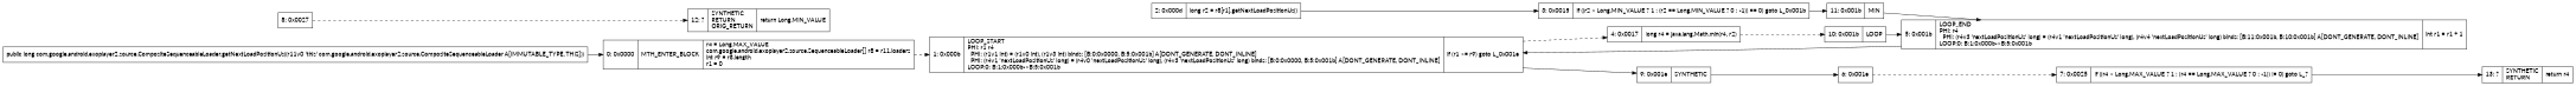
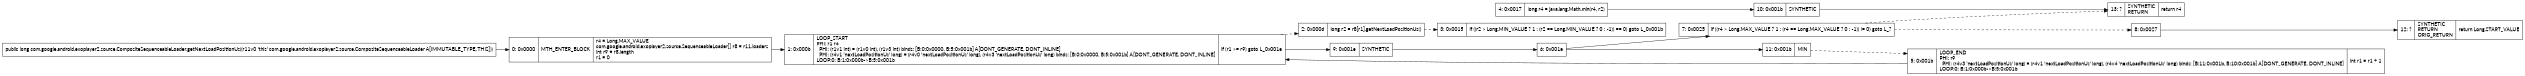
  digraph {
    fontname=Lato
    rankdir=LR
    node [fontname=Lato shape=record]
    edge [fontname=Lato]
    n1 [label="{0\:\ 0x0000|MTH_ENTER_BLOCK\l|r4 = Long.MAX_VALUE\lcom.google.android.exoplayer2.source.SequenceableLoader[] r8 = r11.loaders\lint r9 = r8.length\lr1 = 0\l}"]
    n2 [label="{1\:\ 0x000b|LOOP_START\lPHI: r1 r4 \l  PHI: (r1v1 int) = (r1v0 int), (r1v3 int) binds: [B:0:0x0000, B:5:0x001b] A[DONT_GENERATE, DONT_INLINE]\l  PHI: (r4v1 'nextLoadPositionUs' long) = (r4v0 'nextLoadPositionUs' long), (r4v3 'nextLoadPositionUs' long) binds: [B:0:0x0000, B:5:0x001b] A[DONT_GENERATE, DONT_INLINE]\lLOOP:0: B:1:0x000b\-\>B:5:0x001b\l|if (r1 \>= r9) goto L_0x001e\l}"]
    n3 [label="{2\:\ 0x000d|long r2 = r8[r1].getNextLoadPositionUs()\l}"]
    n4 [label="{9\:\ 0x001e|SYNTHETIC\l}"]
    n5 [label="{3\:\ 0x0015|if ((r2 \> Long.MIN_VALUE ? 1 : (r2 == Long.MIN_VALUE ? 0 : \-1)) == 0) goto L_0x001b\l}"]
    n6 [label="{6\:\ 0x001e}"]
    n7 [label="{11\:\ 0x001b|MIN\l}"]
    n8 [label="{4\:\ 0x0017|long r4 = java.lang.Math.min(r4, r2)\l}"]
-   n9 [label="{10\:\ 0x001b|LOOP\l}"]
-   n10 [label="{5\:\ 0x001b|LOOP_END\lPHI: r4 \l  PHI: (r4v3 'nextLoadPositionUs' long) = (r4v1 'nextLoadPositionUs' long), (r4v4 'nextLoadPositionUs' long) binds: [B:11:0x001b, B:10:0x001b] A[DONT_GENERATE, DONT_INLINE]\lLOOP:0: B:1:0x000b\-\>B:5:0x001b\l|int r1 = r1 + 1\l}"]
+   n9 [label="{10\:\ 0x001b|SYNTHETIC\l}"]
+   n10 [label="{5\:\ 0x001b|LOOP_END\lPHI: r9 \l  PHI: (r4v3 'nextLoadPositionUs' long) = (r4v1 'nextLoadPositionUs' long), (r4v4 'nextLoadPositionUs' long) binds: [B:11:0x001b, B:10:0x001b] A[DONT_GENERATE, DONT_INLINE]\lLOOP:0: B:1:0x000b\-\>B:5:0x001b\l|int r1 = r1 + 1\l}"]
    n11 [label="{7\:\ 0x0025|if ((r4 \> Long.MAX_VALUE ? 1 : (r4 == Long.MAX_VALUE ? 0 : \-1)) != 0) goto L_?\l}"]
    n12 [label="{8\:\ 0x0027}"]
    n13 [label="{13\:\ ?|SYNTHETIC\lRETURN\l|return r4\l}"]
-   n14 [label="{12\:\ ?|SYNTHETIC\lRETURN\lORIG_RETURN\l|return Long.MIN_VALUE\l}"]
+   n14 [label="{12\:\ ?|SYNTHETIC\lRETURN\lORIG_RETURN\l|return Long.START_VALUE\l}"]
    n15 [label="{public long com.google.android.exoplayer2.source.CompositeSequenceableLoader.getNextLoadPositionUs((r11v0 'this' com.google.android.exoplayer2.source.CompositeSequenceableLoader A[IMMUTABLE_TYPE, THIS])) }"]
-   n1 -> n2 [style=dashed]
-   n2 -> n8 [style=dashed]
+   n1 -> n2
+   n2 -> n3 [style=dashed]
    n2 -> n4
-   n3 -> n5
+   n3 -> n5 [style=dashed]
    n4 -> n6
-   n5 -> n7
-   n6 -> n11 [style=dashed]
-   n7 -> n10
-   n8 -> n9 [style=dashed]
-   n9 -> n10
+   n6 -> n7
+   n6 -> n11
+   n7 -> n10 [style=dashed]
+   n8 -> n9
+   n9 -> n13
    n10 -> n2
-   n11 -> n13
-   n12 -> n14 [style=dashed]
+   n11 -> n12 [style=dashed]
+   n11 -> n13 [style=dashed]
+   n12 -> n14
    n15 -> n1
  }
